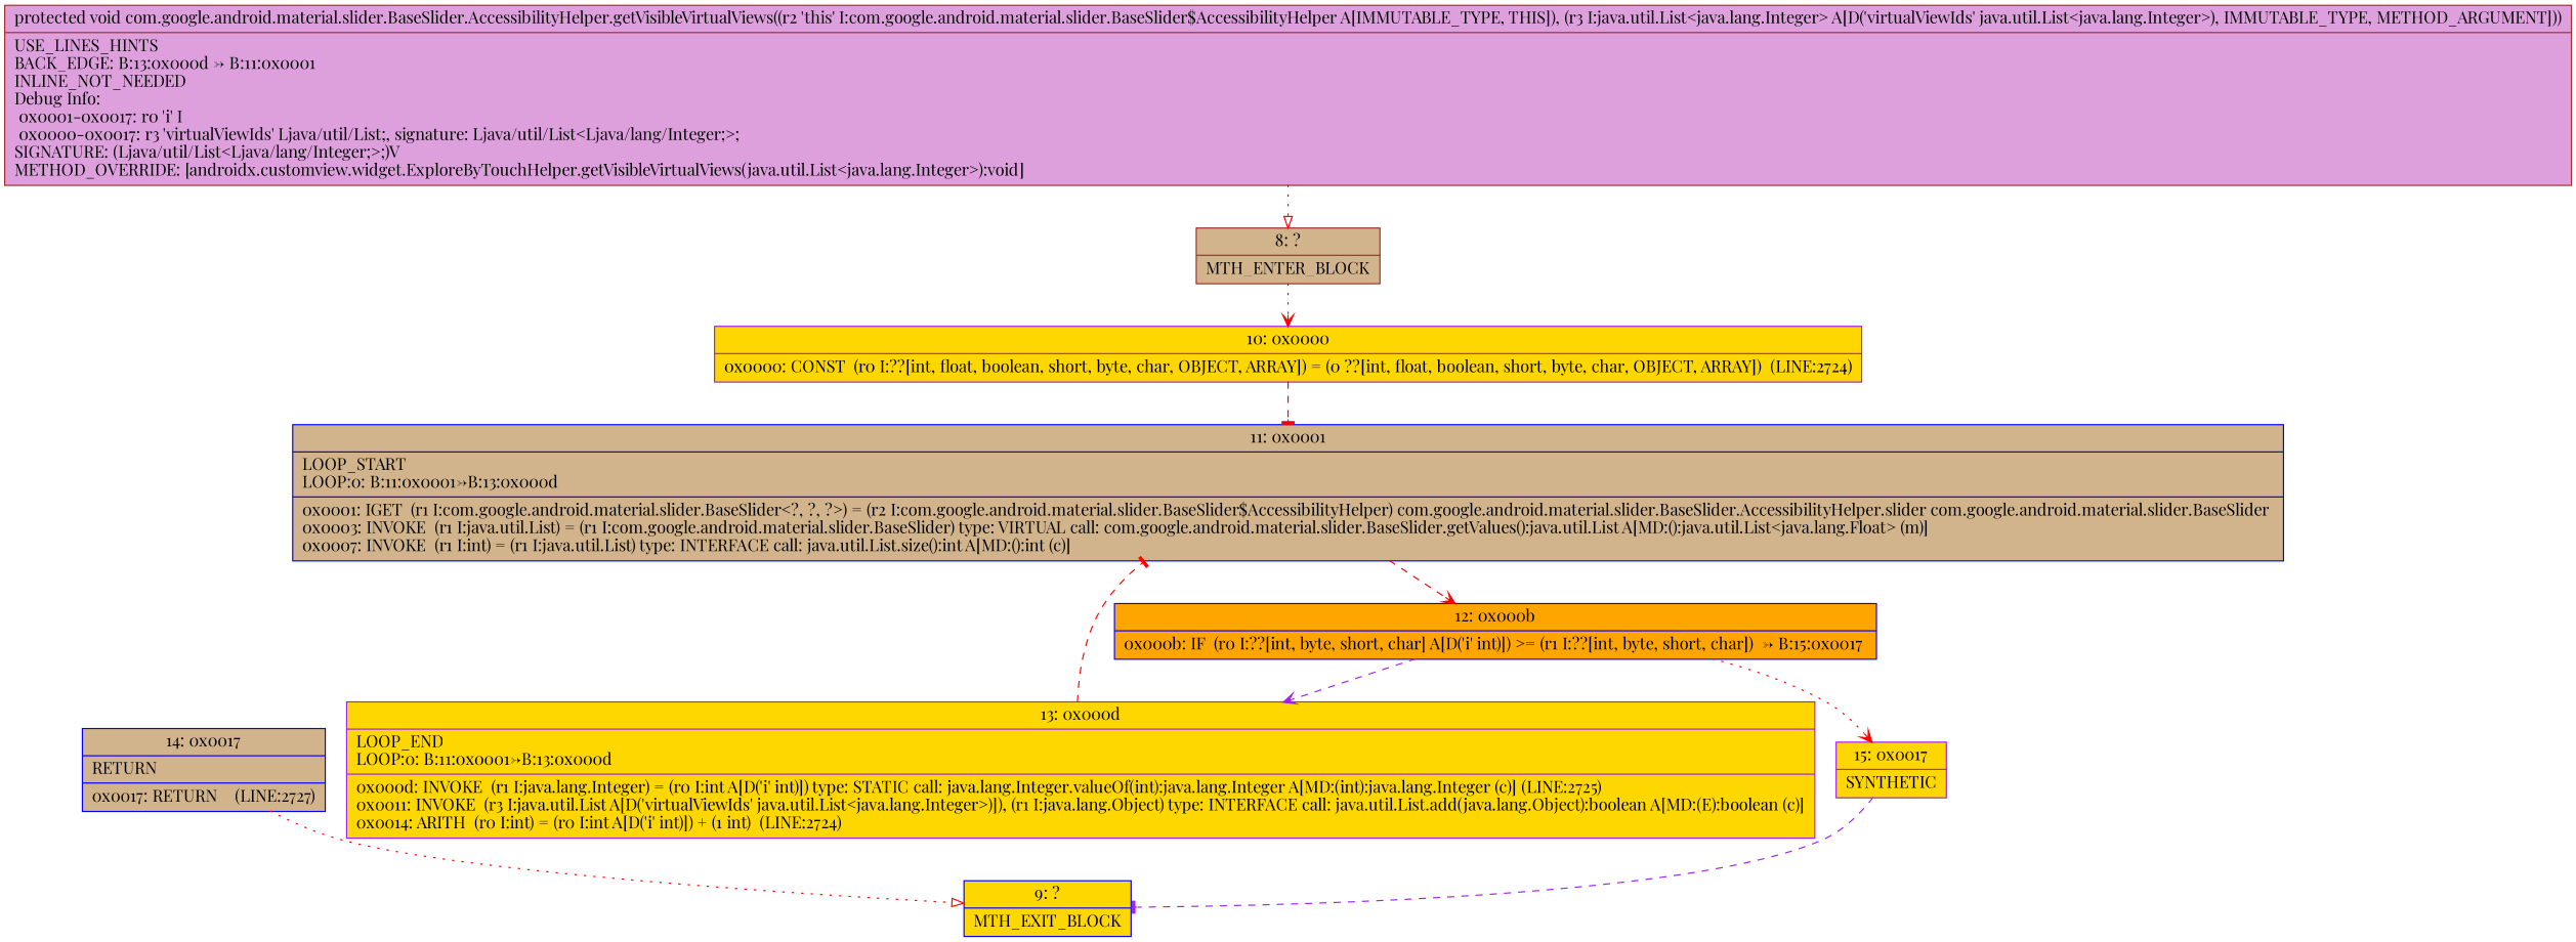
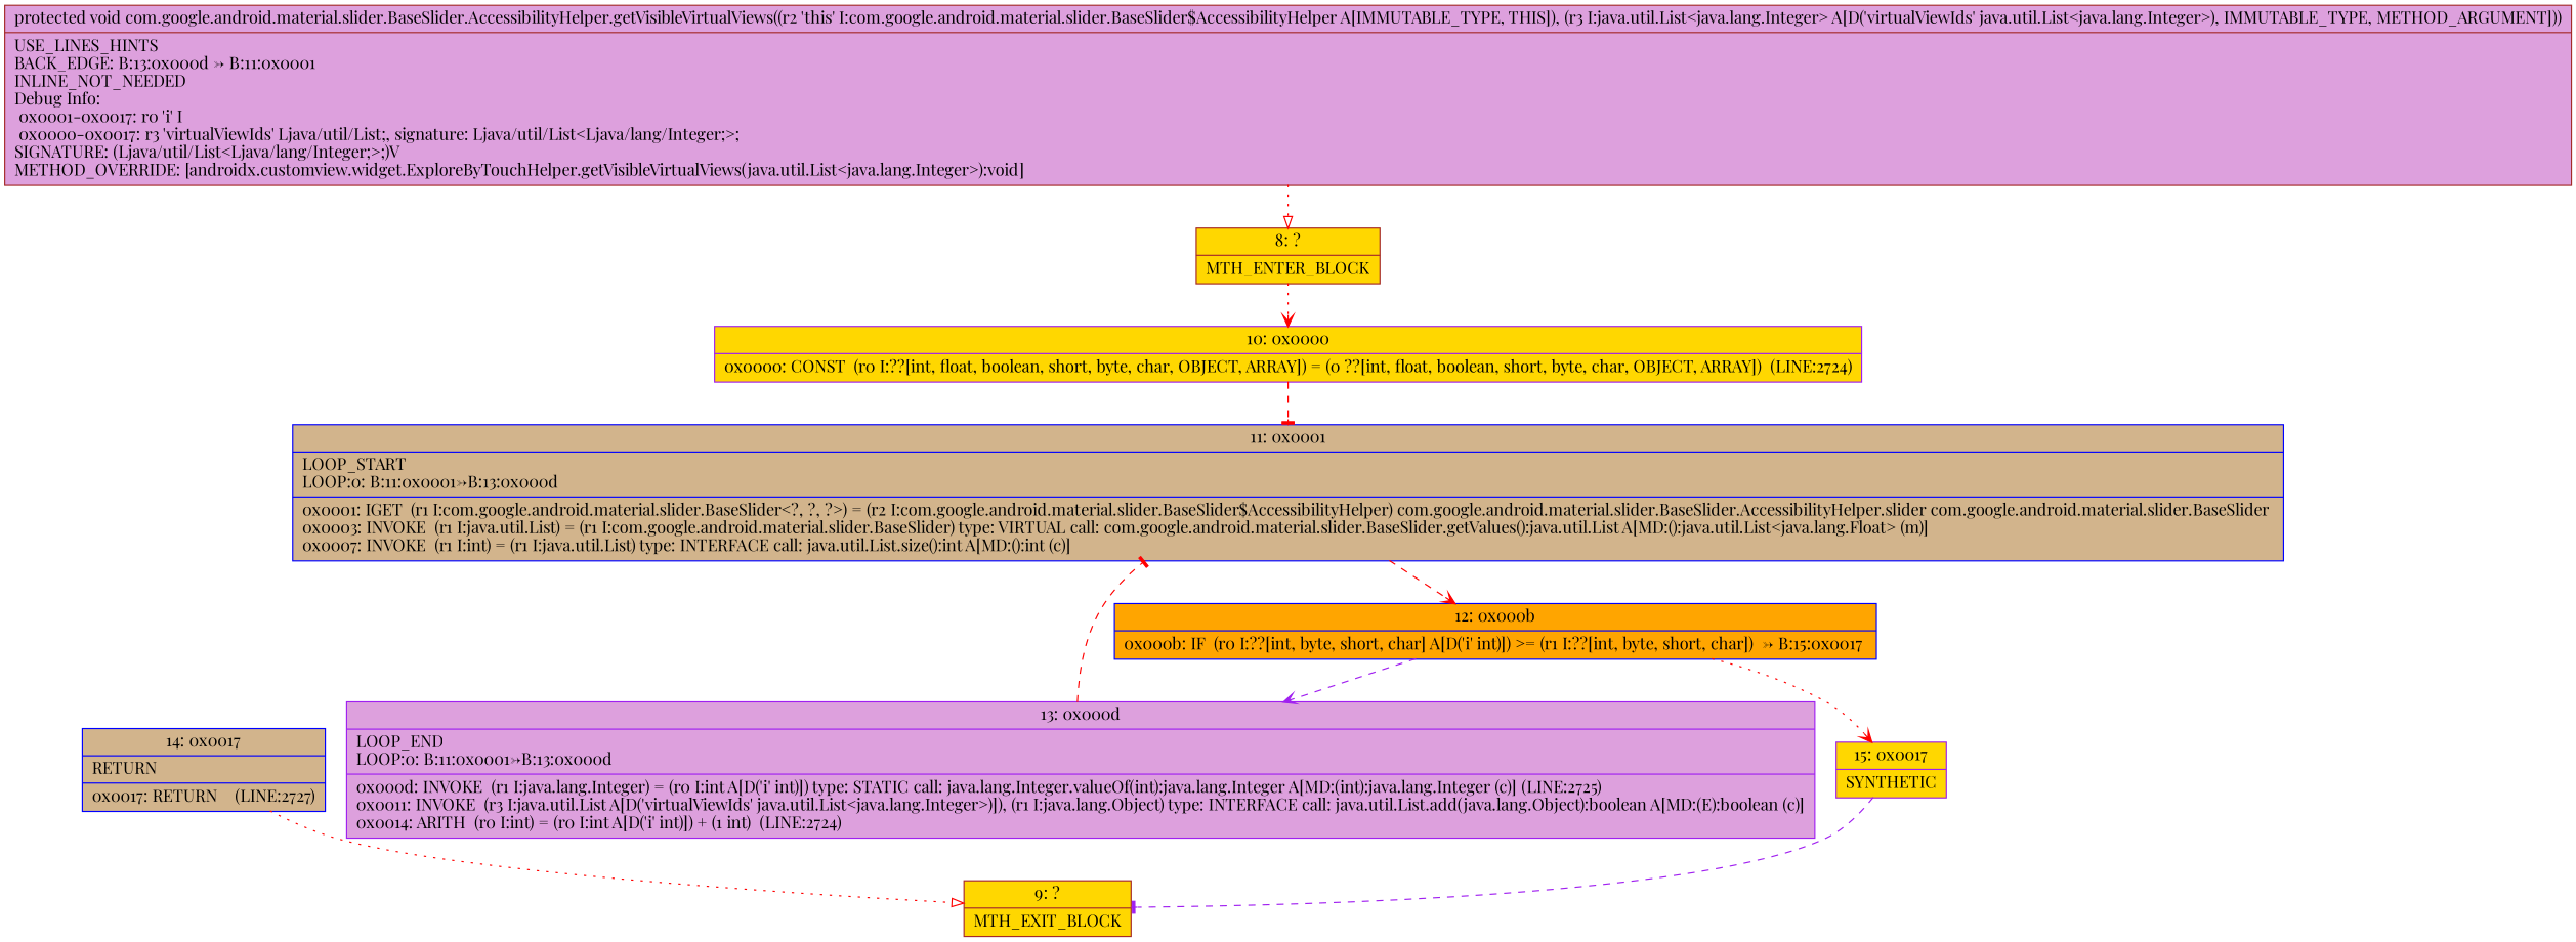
  digraph {
    fontname="Playfair Display"
    node [color=blue fillcolor=tan fontname="Playfair Display" shape=record style=filled]
    edge [arrowhead=vee color=red fontname="Playfair Display" style=dashed]
-   n1 [color=brown label="{8\:\ ?|MTH_ENTER_BLOCK\l}"]
+   n1 [color=brown fillcolor=gold label="{8\:\ ?|MTH_ENTER_BLOCK\l}"]
    n2 [color=purple fillcolor=gold label="{10\:\ 0x0000|0x0000: CONST  (r0 I:??[int, float, boolean, short, byte, char, OBJECT, ARRAY]) = (0 ??[int, float, boolean, short, byte, char, OBJECT, ARRAY])  (LINE:2724)\l}"]
    n3 [label="{11\:\ 0x0001|LOOP_START\lLOOP:0: B:11:0x0001\-\>B:13:0x000d\l|0x0001: IGET  (r1 I:com.google.android.material.slider.BaseSlider\<?, ?, ?\>) = (r2 I:com.google.android.material.slider.BaseSlider$AccessibilityHelper) com.google.android.material.slider.BaseSlider.AccessibilityHelper.slider com.google.android.material.slider.BaseSlider \l0x0003: INVOKE  (r1 I:java.util.List) = (r1 I:com.google.android.material.slider.BaseSlider) type: VIRTUAL call: com.google.android.material.slider.BaseSlider.getValues():java.util.List A[MD:():java.util.List\<java.lang.Float\> (m)]\l0x0007: INVOKE  (r1 I:int) = (r1 I:java.util.List) type: INTERFACE call: java.util.List.size():int A[MD:():int (c)]\l}"]
    n4 [fillcolor=orange label="{12\:\ 0x000b|0x000b: IF  (r0 I:??[int, byte, short, char] A[D('i' int)]) \>= (r1 I:??[int, byte, short, char])  \-\> B:15:0x0017 \l}"]
-   n5 [color=purple fillcolor=gold label="{13\:\ 0x000d|LOOP_END\lLOOP:0: B:11:0x0001\-\>B:13:0x000d\l|0x000d: INVOKE  (r1 I:java.lang.Integer) = (r0 I:int A[D('i' int)]) type: STATIC call: java.lang.Integer.valueOf(int):java.lang.Integer A[MD:(int):java.lang.Integer (c)] (LINE:2725)\l0x0011: INVOKE  (r3 I:java.util.List A[D('virtualViewIds' java.util.List\<java.lang.Integer\>)]), (r1 I:java.lang.Object) type: INTERFACE call: java.util.List.add(java.lang.Object):boolean A[MD:(E):boolean (c)]\l0x0014: ARITH  (r0 I:int) = (r0 I:int A[D('i' int)]) + (1 int)  (LINE:2724)\l}"]
+   n5 [color=purple fillcolor=plum label="{13\:\ 0x000d|LOOP_END\lLOOP:0: B:11:0x0001\-\>B:13:0x000d\l|0x000d: INVOKE  (r1 I:java.lang.Integer) = (r0 I:int A[D('i' int)]) type: STATIC call: java.lang.Integer.valueOf(int):java.lang.Integer A[MD:(int):java.lang.Integer (c)] (LINE:2725)\l0x0011: INVOKE  (r3 I:java.util.List A[D('virtualViewIds' java.util.List\<java.lang.Integer\>)]), (r1 I:java.lang.Object) type: INTERFACE call: java.util.List.add(java.lang.Object):boolean A[MD:(E):boolean (c)]\l0x0014: ARITH  (r0 I:int) = (r0 I:int A[D('i' int)]) + (1 int)  (LINE:2724)\l}"]
    n6 [color=purple fillcolor=gold label="{15\:\ 0x0017|SYNTHETIC\l}"]
-   n7 [fillcolor=gold label="{9\:\ ?|MTH_EXIT_BLOCK\l}"]
+   n7 [color=brown fillcolor=gold label="{9\:\ ?|MTH_EXIT_BLOCK\l}"]
    n8 [label="{14\:\ 0x0017|RETURN\l|0x0017: RETURN    (LINE:2727)\l}"]
    n9 [color=brown fillcolor=plum label="{protected void com.google.android.material.slider.BaseSlider.AccessibilityHelper.getVisibleVirtualViews((r2 'this' I:com.google.android.material.slider.BaseSlider$AccessibilityHelper A[IMMUTABLE_TYPE, THIS]), (r3 I:java.util.List\<java.lang.Integer\> A[D('virtualViewIds' java.util.List\<java.lang.Integer\>), IMMUTABLE_TYPE, METHOD_ARGUMENT]))  | USE_LINES_HINTS\lBACK_EDGE: B:13:0x000d \-\> B:11:0x0001\lINLINE_NOT_NEEDED\lDebug Info:\l  0x0001\-0x0017: r0 'i' I\l  0x0000\-0x0017: r3 'virtualViewIds' Ljava\/util\/List;, signature: Ljava\/util\/List\<Ljava\/lang\/Integer;\>;\lSIGNATURE: (Ljava\/util\/List\<Ljava\/lang\/Integer;\>;)V\lMETHOD_OVERRIDE: [androidx.customview.widget.ExploreByTouchHelper.getVisibleVirtualViews(java.util.List\<java.lang.Integer\>):void]\l}"]
    n1 -> n2 [style=dotted]
    n2 -> n3 [arrowhead=tee]
    n3 -> n4
    n4 -> n5 [color=purple]
    n4 -> n6 [style=dotted]
    n5 -> n3 [arrowhead=tee]
    n6 -> n7 [arrowhead=tee color=purple]
    n8 -> n7 [arrowhead=onormal style=dotted]
    n9 -> n1 [arrowhead=onormal style=dotted]
  }
